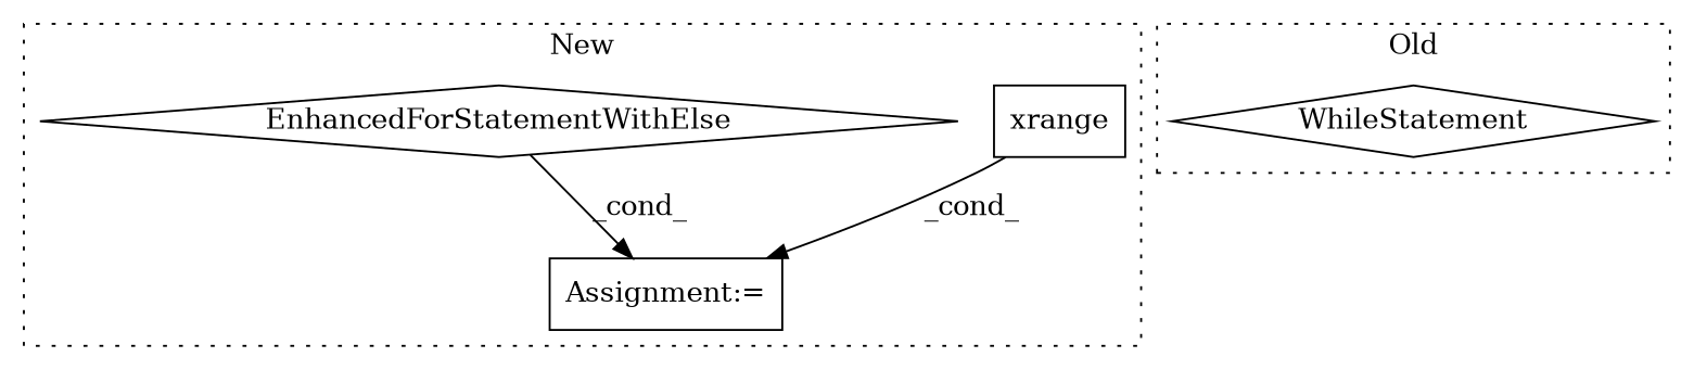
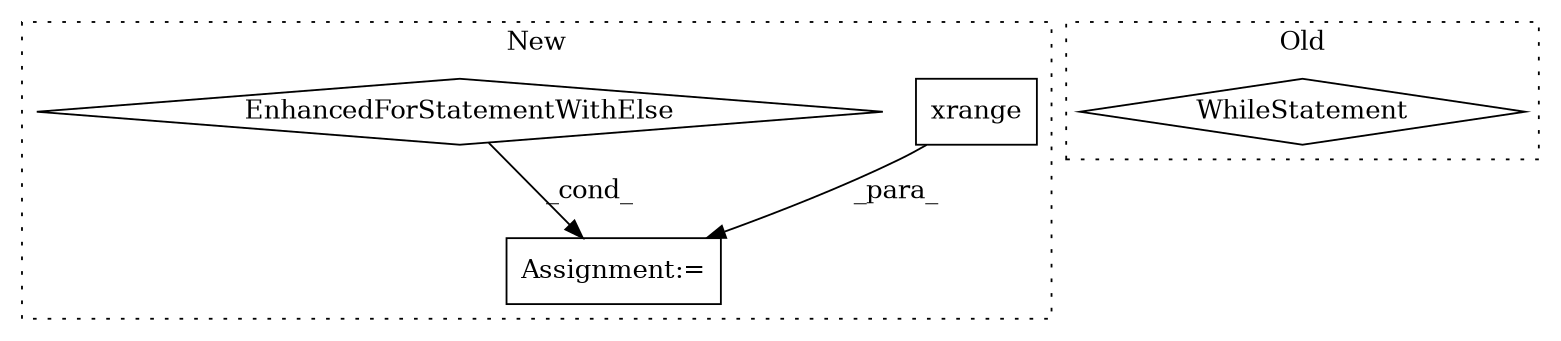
  digraph {
    node [l="57,954" s="27235,27319" shape=box]
    n1 [a=32 l="7,1" label=xrange s="27301,27318"]
    n2 [a=7 label="Assignment:="]
    n3 [a=115 label=EnhancedForStatementWithElse shape=diamond]
    n4 [a=61 l="7,2" label=WhileStatement s="27231,27305" shape=diamond]
    subgraph cluster_1 {
      label=New
      style=dotted
      n1
      n2
      n3
    }
    subgraph cluster_2 {
      label=Old
      style=dotted
      n4
    }
-   n1 -> n2 [label=_cond_]
+   n1 -> n2 [label=_para_]
    n3 -> n2 [label=_cond_]
  }
